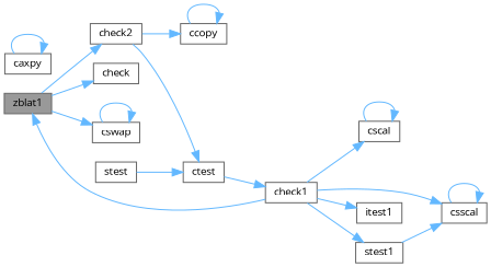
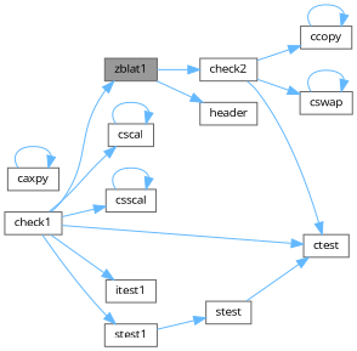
  digraph {
    fontname="Open Sans"
    rankdir=LR
    node [color=grey40 fillcolor=white fontname="Open Sans" fontsize=10 shape=box style=filled]
    edge [color=steelblue1 fontname="Open Sans" fontsize=10 labelfontname=Helvetica labelfontsize=10 style=solid]
    n1 [color=gray40 fillcolor=grey60 fontcolor=black height=0.2 label=zblat1 width=0.4]
    n2 [height=0.2 label=check2 width=0.4]
-   n3 [height=0.2 label=check width=0.4]
+   n3 [height=0.2 label=header width=0.4]
    n4 [height=0.2 label=check1 width=0.4]
    n5 [height=0.2 label=cscal width=0.4]
    n6 [height=0.2 label=csscal width=0.4]
    n7 [height=0.2 label=ctest width=0.4]
    n8 [height=0.2 label=itest1 width=0.4]
    n9 [height=0.2 label=stest1 width=0.4]
    n10 [height=0.2 label=ccopy width=0.4]
    n11 [height=0.2 label=cswap width=0.4]
    n12 [height=0.2 label=stest width=0.4]
    n13 [height=0.2 label=caxpy width=0.4]
    n1 -> n2
    n1 -> n3
    n2 -> n7
    n2 -> n10
-   n1 -> n11
+   n2 -> n11
    n4 -> n1
    n4 -> n5
    n4 -> n6
-   n7 -> n4
+   n4 -> n7
    n4 -> n8
    n4 -> n9
    n5 -> n5
    n6 -> n6
-   n9 -> n6
+   n9 -> n12
    n10 -> n10
    n11 -> n11
    n12 -> n7
    n13 -> n13
  }
